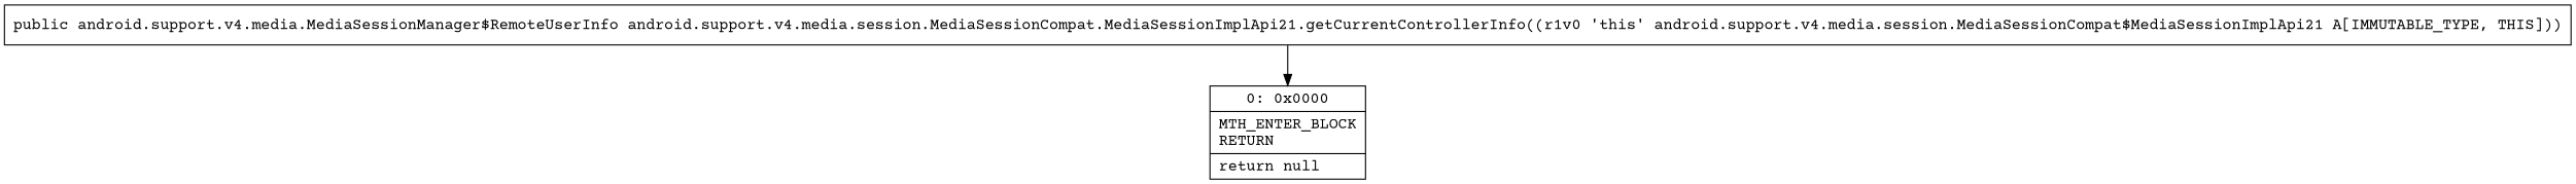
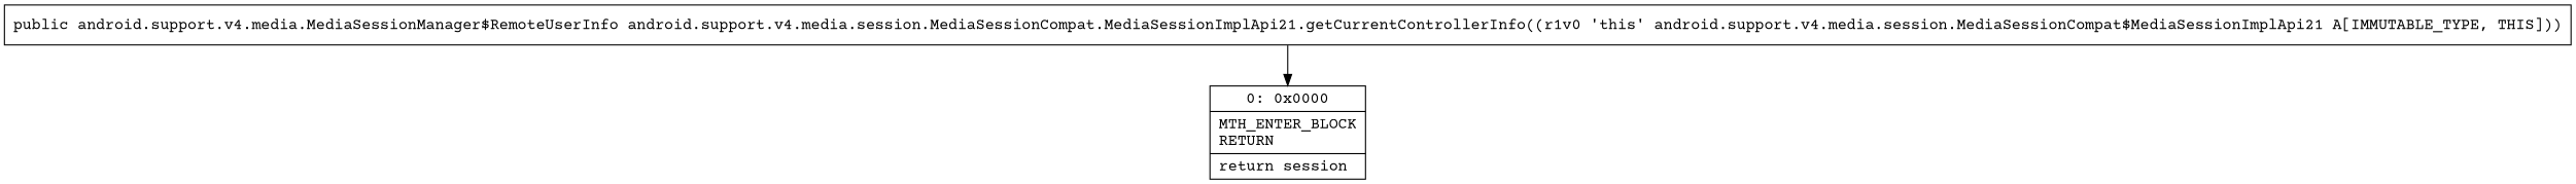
  digraph {
    fontname="Courier Prime"
    node [shape=record fontname="Courier Prime"]
-   n1 [label="{0\:\ 0x0000|MTH_ENTER_BLOCK\lRETURN\l|return null\l}"]
+   n1 [label="{0\:\ 0x0000|MTH_ENTER_BLOCK\lRETURN\l|return session\l}"]
    n2 [label="{public android.support.v4.media.MediaSessionManager$RemoteUserInfo android.support.v4.media.session.MediaSessionCompat.MediaSessionImplApi21.getCurrentControllerInfo((r1v0 'this' android.support.v4.media.session.MediaSessionCompat$MediaSessionImplApi21 A[IMMUTABLE_TYPE, THIS])) }"]
    n2 -> n1 [fontname="Courier Prime"]
  }
